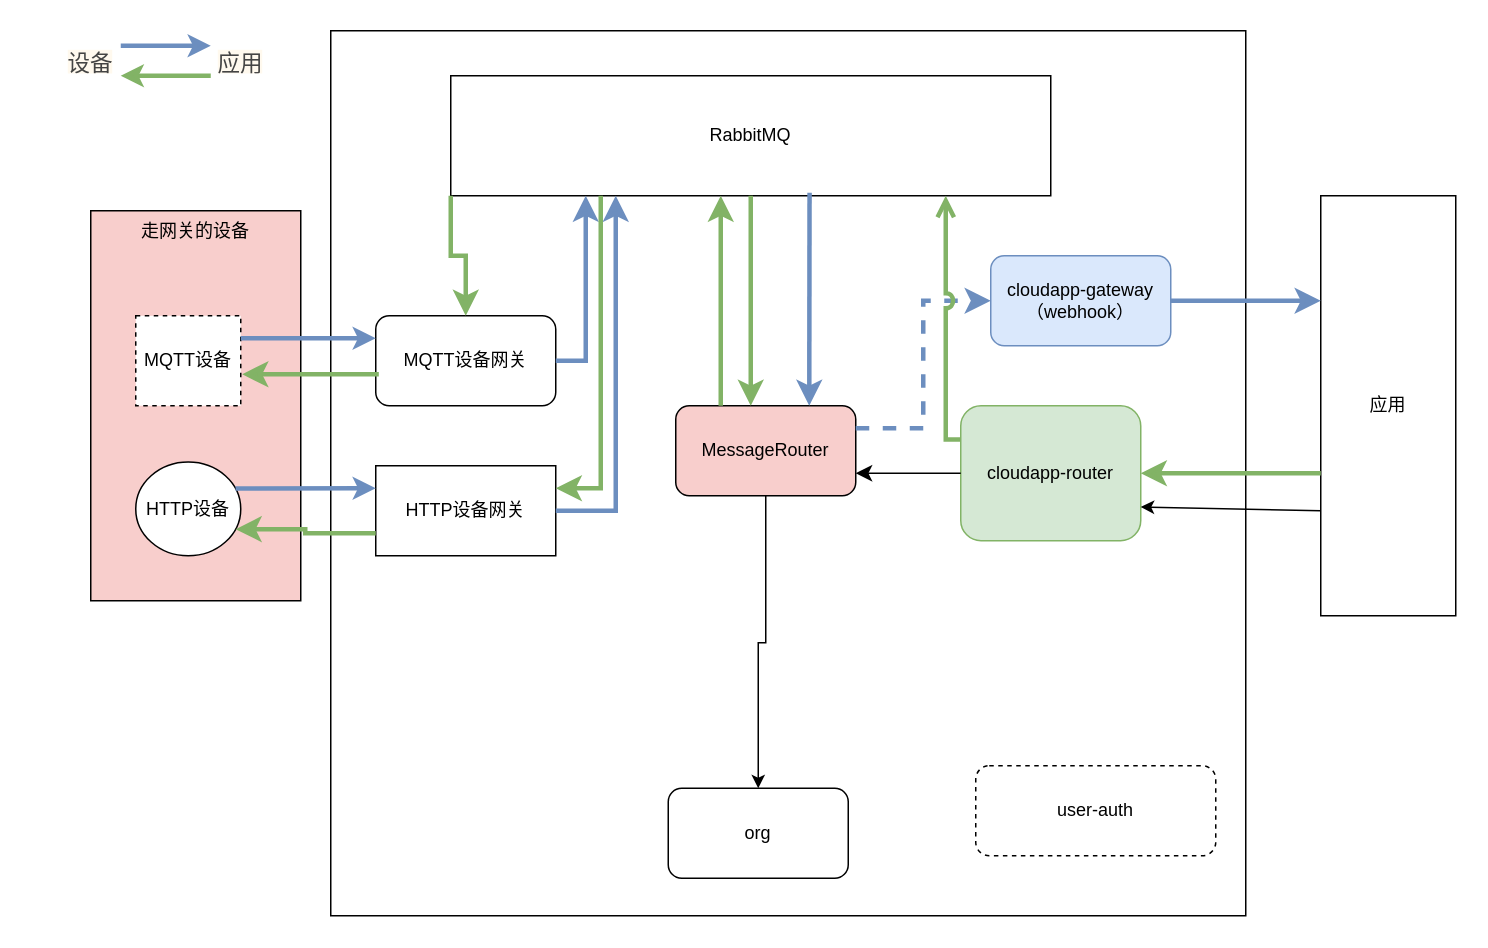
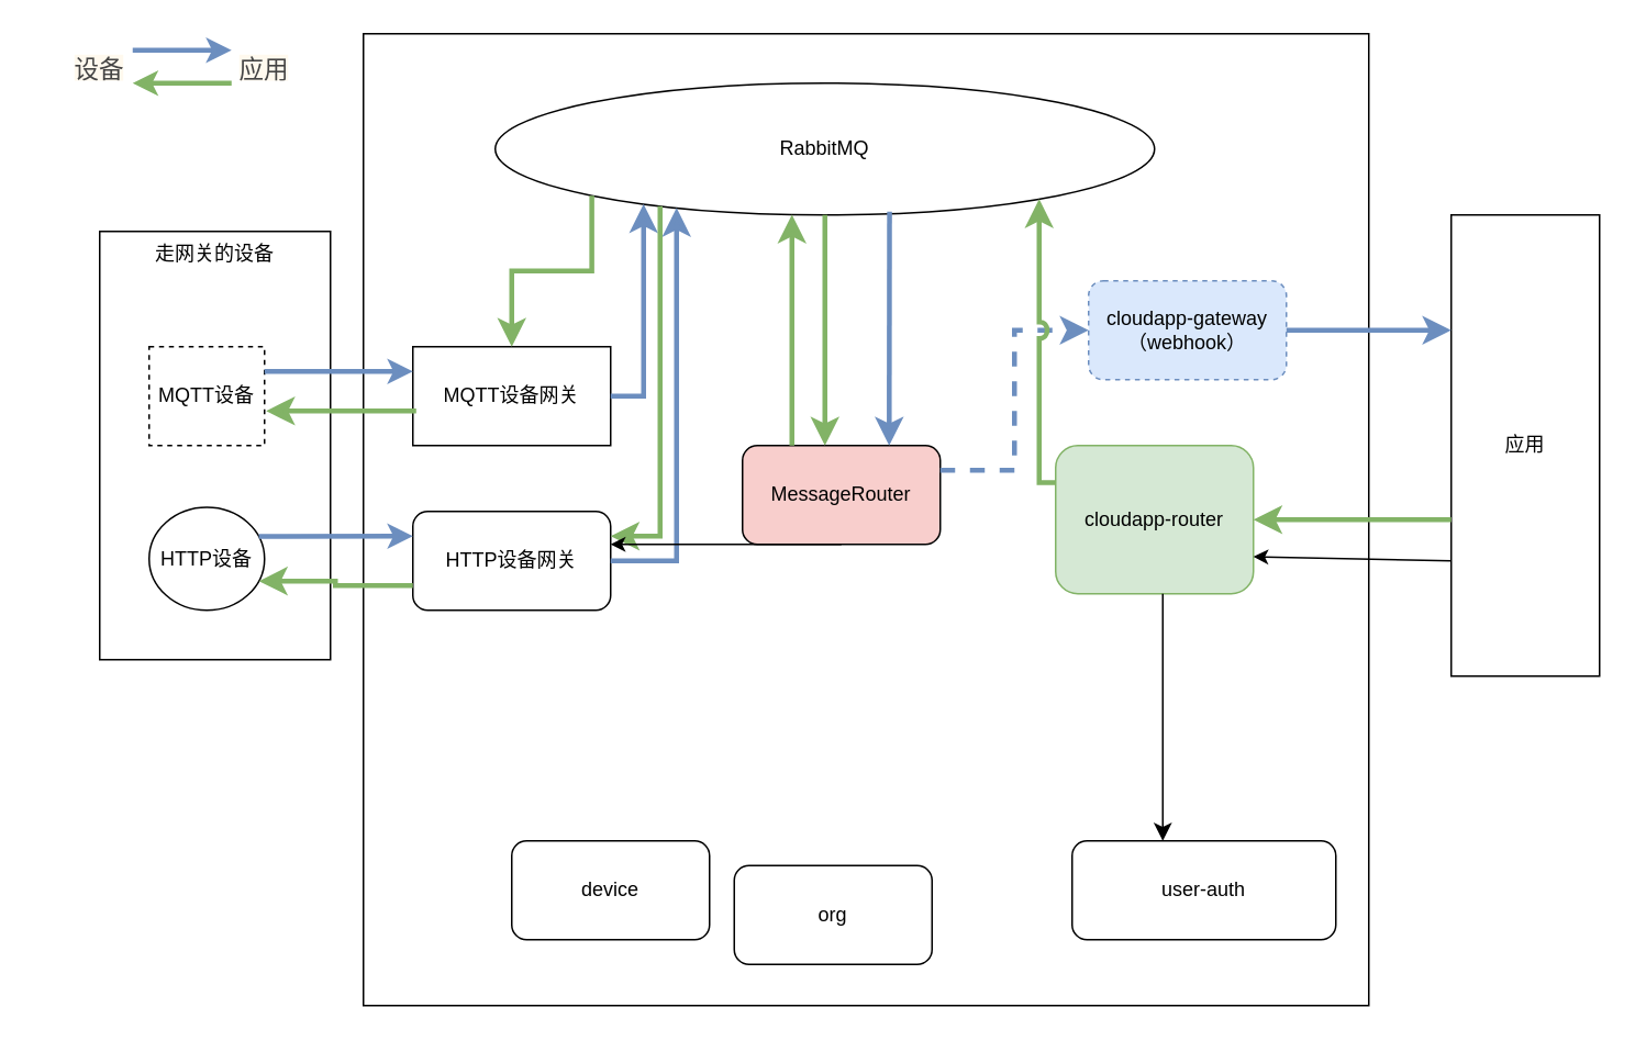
  <mxCell id="0" />
  <mxCell id="1" parent="0" />
  <mxCell id="2" value="" style="rounded=0;whiteSpace=wrap;html=1;" parent="1" vertex="1"><mxGeometry x="220" y="20" width="610" height="590" as="geometry" /></mxCell>
- <mxCell id="3" value="走网关的设备" style="rounded=0;whiteSpace=wrap;html=1;horizontal=1;verticalAlign=top;fillColor=#f8cecc;" parent="1" vertex="1"><mxGeometry x="60" y="140" width="140" height="260" as="geometry" /></mxCell>
+ <mxCell id="3" value="走网关的设备" style="rounded=0;whiteSpace=wrap;html=1;horizontal=1;verticalAlign=top;" parent="1" vertex="1"><mxGeometry x="60" y="140" width="140" height="260" as="geometry" /></mxCell>
  <mxCell id="4" value="MQTT设备" style="rounded=0;whiteSpace=wrap;html=1;dashed=1;" parent="1" vertex="1"><mxGeometry x="90" y="210" width="70" height="60" as="geometry" /></mxCell>
  <mxCell id="5" value="HTTP设备" style="ellipse;whiteSpace=wrap;html=1;" parent="1" vertex="1"><mxGeometry x="90" y="307.5" width="70" height="62.5" as="geometry" /></mxCell>
- <mxCell id="6" value="MQTT设备网关" style="rounded=1;whiteSpace=wrap;html=1;" parent="1" vertex="1"><mxGeometry x="250" y="210" width="120" height="60" as="geometry" /></mxCell>
- <mxCell id="7" value="HTTP设备网关" style="whiteSpace=wrap;html=1;rounded=0;" parent="1" vertex="1"><mxGeometry x="250" y="310" width="120" height="60" as="geometry" /></mxCell>
- <mxCell id="8" value="RabbitMQ" style="whiteSpace=wrap;html=1;rounded=0;" parent="1" vertex="1"><mxGeometry x="300" y="50" width="400" height="80" as="geometry" /></mxCell>
+ <mxCell id="6" value="MQTT设备网关" style="whiteSpace=wrap;html=1;rounded=0;" parent="1" vertex="1"><mxGeometry x="250" y="210" width="120" height="60" as="geometry" /></mxCell>
+ <mxCell id="7" value="HTTP设备网关" style="rounded=1;whiteSpace=wrap;html=1;" parent="1" vertex="1"><mxGeometry x="250" y="310" width="120" height="60" as="geometry" /></mxCell>
+ <mxCell id="8" value="RabbitMQ" style="ellipse;whiteSpace=wrap;html=1;" parent="1" vertex="1"><mxGeometry x="300" y="50" width="400" height="80" as="geometry" /></mxCell>
  <mxCell id="9" value="MessageRouter" style="rounded=1;whiteSpace=wrap;html=1;fillColor=#f8cecc;" parent="1" vertex="1"><mxGeometry x="450" y="270" width="120" height="60" as="geometry" /></mxCell>
  <mxCell id="10" value="" style="endArrow=classic;html=1;rounded=0;entryX=0;entryY=0.25;entryDx=0;entryDy=0;fillColor=#dae8fc;strokeColor=#6c8ebf;exitX=1;exitY=0.25;exitDx=0;exitDy=0;strokeWidth=3;" parent="1" source="4" target="6" edge="1"><mxGeometry width="50" height="50" relative="1" as="geometry"><mxPoint x="450" y="240" as="sourcePoint" /><mxPoint x="500" y="190" as="targetPoint" /></mxGeometry></mxCell>
  <mxCell id="11" value="" style="endArrow=classic;html=1;rounded=0;exitX=1;exitY=0.25;exitDx=0;exitDy=0;fillColor=#dae8fc;strokeColor=#6c8ebf;entryX=0;entryY=0.25;entryDx=0;entryDy=0;strokeWidth=3;" parent="1" source="5" target="7" edge="1"><mxGeometry width="50" height="50" relative="1" as="geometry"><mxPoint x="450" y="240" as="sourcePoint" /><mxPoint x="500" y="190" as="targetPoint" /></mxGeometry></mxCell>
  <mxCell id="12" value="" style="edgeStyle=elbowEdgeStyle;elbow=horizontal;endArrow=classic;html=1;curved=0;rounded=0;endSize=8;startSize=8;fillColor=#dae8fc;strokeColor=#6c8ebf;strokeWidth=3;" parent="1" source="7" target="8" edge="1"><mxGeometry width="50" height="50" relative="1" as="geometry"><mxPoint x="510" y="240" as="sourcePoint" /><mxPoint x="560" y="190" as="targetPoint" /><Array as="points"><mxPoint x="410" y="250" /></Array></mxGeometry></mxCell>
  <mxCell id="13" value="" style="edgeStyle=elbowEdgeStyle;elbow=horizontal;endArrow=classic;html=1;curved=0;rounded=0;endSize=8;startSize=8;exitX=0.5;exitY=1;exitDx=0;exitDy=0;fillColor=#d5e8d4;strokeColor=#82b366;strokeWidth=3;" parent="1" source="8" target="9" edge="1"><mxGeometry width="50" height="50" relative="1" as="geometry"><mxPoint x="510" y="240" as="sourcePoint" /><mxPoint x="560" y="190" as="targetPoint" /></mxGeometry></mxCell>
  <mxCell id="14" value="" style="edgeStyle=elbowEdgeStyle;elbow=horizontal;endArrow=classic;html=1;curved=0;rounded=0;endSize=8;startSize=8;exitX=1;exitY=0.5;exitDx=0;exitDy=0;fillColor=#dae8fc;strokeColor=#6c8ebf;strokeWidth=3;" parent="1" source="6" target="8" edge="1"><mxGeometry width="50" height="50" relative="1" as="geometry"><mxPoint x="510" y="240" as="sourcePoint" /><mxPoint x="560" y="190" as="targetPoint" /><Array as="points"><mxPoint x="390" y="210" /></Array></mxGeometry></mxCell>
- <mxCell id="15" value="cloudapp-gateway&lt;br&gt;（webhook）" style="rounded=1;whiteSpace=wrap;html=1;fillColor=#dae8fc;strokeColor=#6c8ebf;" parent="1" vertex="1"><mxGeometry x="660" y="170" width="120" height="60" as="geometry" /></mxCell>
+ <mxCell id="15" value="cloudapp-gateway&lt;br&gt;（webhook）" style="rounded=1;whiteSpace=wrap;html=1;fillColor=#dae8fc;strokeColor=#6c8ebf;dashed=1;" parent="1" vertex="1"><mxGeometry x="660" y="170" width="120" height="60" as="geometry" /></mxCell>
  <mxCell id="16" value="" style="edgeStyle=elbowEdgeStyle;elbow=horizontal;endArrow=classic;html=1;curved=0;rounded=0;endSize=8;startSize=8;exitX=1;exitY=0.25;exitDx=0;exitDy=0;fillColor=#dae8fc;strokeColor=#6c8ebf;strokeWidth=3;jumpStyle=arc;dashed=1;" parent="1" source="9" target="15" edge="1"><mxGeometry width="50" height="50" relative="1" as="geometry"><mxPoint x="510" y="240" as="sourcePoint" /><mxPoint x="560" y="190" as="targetPoint" /></mxGeometry></mxCell>
  <mxCell id="17" value="应用" style="rounded=0;whiteSpace=wrap;html=1;" parent="1" vertex="1"><mxGeometry x="880" y="130" width="90" height="280" as="geometry" /></mxCell>
  <mxCell id="18" value="cloudapp-router" style="rounded=1;whiteSpace=wrap;html=1;fillColor=#d5e8d4;strokeColor=#82b366;" parent="1" vertex="1"><mxGeometry x="640" y="270" width="120" height="90" as="geometry" /></mxCell>
  <mxCell id="19" value="" style="edgeStyle=elbowEdgeStyle;elbow=horizontal;endArrow=classic;html=1;curved=0;rounded=0;endSize=8;startSize=8;entryX=1;entryY=0.5;entryDx=0;entryDy=0;fillColor=#d5e8d4;strokeColor=#82b366;strokeWidth=3;" parent="1" target="18" edge="1"><mxGeometry width="50" height="50" relative="1" as="geometry"><mxPoint x="880" y="315" as="sourcePoint" /><mxPoint x="560" y="190" as="targetPoint" /><Array as="points"><mxPoint x="830" y="360" /></Array></mxGeometry></mxCell>
- <mxCell id="20" value="" style="edgeStyle=elbowEdgeStyle;elbow=horizontal;endArrow=open;html=1;curved=0;rounded=0;endSize=8;startSize=8;fillColor=#d5e8d4;strokeColor=#82b366;exitX=0;exitY=0.25;exitDx=0;exitDy=0;strokeWidth=3;jumpStyle=arc;" parent="1" source="18" target="8" edge="1"><mxGeometry width="50" height="50" relative="1" as="geometry"><mxPoint x="510" y="240" as="sourcePoint" /><mxPoint x="560" y="190" as="targetPoint" /><Array as="points"><mxPoint x="630" y="340" /></Array></mxGeometry></mxCell>
+ <mxCell id="20" value="" style="edgeStyle=elbowEdgeStyle;elbow=horizontal;endArrow=classic;html=1;curved=0;rounded=0;endSize=8;startSize=8;fillColor=#d5e8d4;strokeColor=#82b366;exitX=0;exitY=0.25;exitDx=0;exitDy=0;strokeWidth=3;jumpStyle=arc;" parent="1" source="18" target="8" edge="1"><mxGeometry width="50" height="50" relative="1" as="geometry"><mxPoint x="510" y="240" as="sourcePoint" /><mxPoint x="560" y="190" as="targetPoint" /><Array as="points"><mxPoint x="630" y="340" /></Array></mxGeometry></mxCell>
  <mxCell id="21" value="" style="edgeStyle=elbowEdgeStyle;elbow=horizontal;endArrow=classic;html=1;curved=0;rounded=0;endSize=8;startSize=8;exitX=0.598;exitY=0.975;exitDx=0;exitDy=0;exitPerimeter=0;fillColor=#dae8fc;strokeColor=#6c8ebf;strokeWidth=3;" parent="1" source="8" target="9" edge="1"><mxGeometry width="50" height="50" relative="1" as="geometry"><mxPoint x="510" y="240" as="sourcePoint" /><mxPoint x="560" y="190" as="targetPoint" /></mxGeometry></mxCell>
  <mxCell id="22" value="" style="edgeStyle=elbowEdgeStyle;elbow=horizontal;endArrow=classic;html=1;curved=0;rounded=0;endSize=8;startSize=8;exitX=0.25;exitY=0;exitDx=0;exitDy=0;fillColor=#d5e8d4;strokeColor=#82b366;strokeWidth=3;" parent="1" source="9" target="8" edge="1"><mxGeometry width="50" height="50" relative="1" as="geometry"><mxPoint x="510" y="240" as="sourcePoint" /><mxPoint x="480" y="160" as="targetPoint" /></mxGeometry></mxCell>
  <mxCell id="23" value="" style="edgeStyle=elbowEdgeStyle;elbow=horizontal;endArrow=classic;html=1;curved=0;rounded=0;endSize=8;startSize=8;fillColor=#d5e8d4;strokeColor=#82b366;entryX=1;entryY=0.25;entryDx=0;entryDy=0;strokeWidth=3;" parent="1" source="8" target="7" edge="1"><mxGeometry width="50" height="50" relative="1" as="geometry"><mxPoint x="510" y="240" as="sourcePoint" /><mxPoint x="560" y="190" as="targetPoint" /><Array as="points"><mxPoint x="400" y="260" /></Array></mxGeometry></mxCell>
  <mxCell id="24" value="" style="edgeStyle=elbowEdgeStyle;elbow=horizontal;endArrow=classic;html=1;curved=0;rounded=0;endSize=8;startSize=8;entryX=1.014;entryY=0.65;entryDx=0;entryDy=0;exitX=0.017;exitY=0.65;exitDx=0;exitDy=0;exitPerimeter=0;fillColor=#d5e8d4;strokeColor=#82b366;entryPerimeter=0;strokeWidth=3;" parent="1" source="6" target="4" edge="1"><mxGeometry width="50" height="50" relative="1" as="geometry"><mxPoint x="510" y="240" as="sourcePoint" /><mxPoint x="560" y="190" as="targetPoint" /></mxGeometry></mxCell>
  <mxCell id="25" value="" style="edgeStyle=elbowEdgeStyle;elbow=horizontal;endArrow=classic;html=1;curved=0;rounded=0;endSize=8;startSize=8;exitX=0;exitY=0.75;exitDx=0;exitDy=0;entryX=1;entryY=0.75;entryDx=0;entryDy=0;fillColor=#d5e8d4;strokeColor=#82b366;strokeWidth=3;" parent="1" source="7" target="5" edge="1"><mxGeometry width="50" height="50" relative="1" as="geometry"><mxPoint x="510" y="240" as="sourcePoint" /><mxPoint x="560" y="190" as="targetPoint" /></mxGeometry></mxCell>
+ <mxCell id="26" value="device" style="rounded=1;whiteSpace=wrap;html=1;" parent="1" vertex="1"><mxGeometry x="310" y="510" width="120" height="60" as="geometry" /></mxCell>
  <mxCell id="27" value="org" style="rounded=1;whiteSpace=wrap;html=1;" parent="1" vertex="1"><mxGeometry x="445" y="525" width="120" height="60" as="geometry" /></mxCell>
- <mxCell id="28" value="" style="endArrow=classic;html=1;rounded=0;exitX=0.5;exitY=1;exitDx=0;exitDy=0;entryX=0.5;entryY=0;entryDx=0;entryDy=0;edgeStyle=elbowEdgeStyle;elbow=vertical;" parent="1" source="9" target="27" edge="1"><mxGeometry width="50" height="50" relative="1" as="geometry"><mxPoint x="510" y="380" as="sourcePoint" /><mxPoint x="560" y="330" as="targetPoint" /></mxGeometry></mxCell>
- <mxCell id="29" value="user-auth" style="rounded=1;whiteSpace=wrap;html=1;dashed=1;" parent="1" vertex="1"><mxGeometry x="650" y="510" width="160" height="60" as="geometry" /></mxCell>
+ <mxCell id="28" value="" style="endArrow=classic;html=1;rounded=0;exitX=0.5;exitY=1;exitDx=0;exitDy=0;edgeStyle=elbowEdgeStyle;elbow=vertical;" parent="1" source="9" target="7" edge="1"><mxGeometry width="50" height="50" relative="1" as="geometry"><mxPoint x="510" y="380" as="sourcePoint" /><mxPoint x="560" y="330" as="targetPoint" /></mxGeometry></mxCell>
+ <mxCell id="29" value="user-auth" style="rounded=1;whiteSpace=wrap;html=1;" parent="1" vertex="1"><mxGeometry x="650" y="510" width="160" height="60" as="geometry" /></mxCell>
  <mxCell id="30" value="" style="edgeStyle=elbowEdgeStyle;elbow=vertical;endArrow=classic;html=1;curved=0;rounded=0;endSize=8;startSize=8;fillColor=#d5e8d4;strokeColor=#82b366;exitX=0;exitY=1;exitDx=0;exitDy=0;strokeWidth=3;" parent="1" source="8" target="6" edge="1"><mxGeometry width="50" height="50" relative="1" as="geometry"><mxPoint x="290" y="180" as="sourcePoint" /><mxPoint x="340" y="130" as="targetPoint" /></mxGeometry></mxCell>
  <mxCell id="31" value="" style="edgeStyle=elbowEdgeStyle;elbow=horizontal;endArrow=classic;html=1;curved=0;rounded=0;endSize=8;startSize=8;entryX=0;entryY=0.25;entryDx=0;entryDy=0;strokeWidth=3;fillColor=#dae8fc;strokeColor=#6c8ebf;" parent="1" source="15" target="17" edge="1"><mxGeometry width="50" height="50" relative="1" as="geometry"><mxPoint x="500" y="320" as="sourcePoint" /><mxPoint x="550" y="270" as="targetPoint" /></mxGeometry></mxCell>
  <mxCell id="32" value="" style="endArrow=classic;html=1;rounded=0;fillColor=#dae8fc;strokeColor=#6c8ebf;strokeWidth=3;" parent="1" edge="1"><mxGeometry width="50" height="50" relative="1" as="geometry"><mxPoint x="80" y="30" as="sourcePoint" /><mxPoint x="140" y="30" as="targetPoint" /></mxGeometry></mxCell>
  <mxCell id="33" value="" style="endArrow=classic;html=1;rounded=0;fillColor=#d5e8d4;strokeColor=#82b366;strokeWidth=3;" parent="1" edge="1"><mxGeometry width="50" height="50" relative="1" as="geometry"><mxPoint x="140" y="50" as="sourcePoint" /><mxPoint x="80" y="50" as="targetPoint" /></mxGeometry></mxCell>
  <mxCell id="34" value="&lt;span style=&quot;color: rgb(68, 68, 68); font-family: Arial, &amp;quot;microsoft yahei&amp;quot;, Helvetica, sans-serif; font-size: 15px; font-style: normal; font-variant-ligatures: normal; font-variant-caps: normal; font-weight: 400; letter-spacing: normal; orphans: 2; text-align: start; text-indent: 0px; text-transform: none; widows: 2; word-spacing: 0px; -webkit-text-stroke-width: 0px; background-color: rgb(255, 249, 238); text-decoration-thickness: initial; text-decoration-style: initial; text-decoration-color: initial; float: none; display: inline !important;&quot;&gt;应用&lt;/span&gt;" style="text;html=1;strokeColor=none;fillColor=none;align=center;verticalAlign=middle;whiteSpace=wrap;overflow=hidden;" parent="1" vertex="1"><mxGeometry x="120" y="30" width="80" height="20" as="geometry" /></mxCell>
  <mxCell id="35" value="&lt;span style=&quot;color: rgb(68, 68, 68); font-family: Arial, &amp;quot;microsoft yahei&amp;quot;, Helvetica, sans-serif; font-size: 15px; font-style: normal; font-variant-ligatures: normal; font-variant-caps: normal; font-weight: 400; letter-spacing: normal; orphans: 2; text-align: start; text-indent: 0px; text-transform: none; widows: 2; word-spacing: 0px; -webkit-text-stroke-width: 0px; background-color: rgb(255, 249, 238); text-decoration-thickness: initial; text-decoration-style: initial; text-decoration-color: initial; float: none; display: inline !important;&quot;&gt;设备&lt;/span&gt;" style="text;html=1;strokeColor=none;fillColor=none;align=center;verticalAlign=middle;whiteSpace=wrap;overflow=hidden;" parent="1" vertex="1"><mxGeometry y="30" width="80" height="20" as="geometry" x="20" /></mxCell>
  <mxCell id="36" value="" style="endArrow=classic;html=1;rounded=0;exitX=0;exitY=0.75;exitDx=0;exitDy=0;entryX=1;entryY=0.75;entryDx=0;entryDy=0;" parent="1" source="17" target="18" edge="1"><mxGeometry width="50" height="50" relative="1" as="geometry"><mxPoint x="510" y="330" as="sourcePoint" /><mxPoint x="560" y="280" as="targetPoint" /></mxGeometry></mxCell>
- <mxCell id="37" value="" style="edgeStyle=elbowEdgeStyle;elbow=horizontal;endArrow=classic;html=1;curved=0;rounded=0;endSize=8;startSize=8;entryX=1;entryY=0.75;entryDx=0;entryDy=0;" edge="1" parent="1" source="18" target="9"><mxGeometry width="50" height="50" relative="1" as="geometry"><mxPoint x="510" y="330" as="sourcePoint" /><mxPoint x="560" y="280" as="targetPoint" /></mxGeometry></mxCell>
+ <mxCell id="37" value="" style="edgeStyle=elbowEdgeStyle;elbow=horizontal;endArrow=classic;html=1;curved=0;rounded=0;endSize=8;startSize=8;" edge="1" parent="1" source="18" target="29"><mxGeometry width="50" height="50" relative="1" as="geometry"><mxPoint x="510" y="330" as="sourcePoint" /><mxPoint x="560" y="280" as="targetPoint" /></mxGeometry></mxCell>
